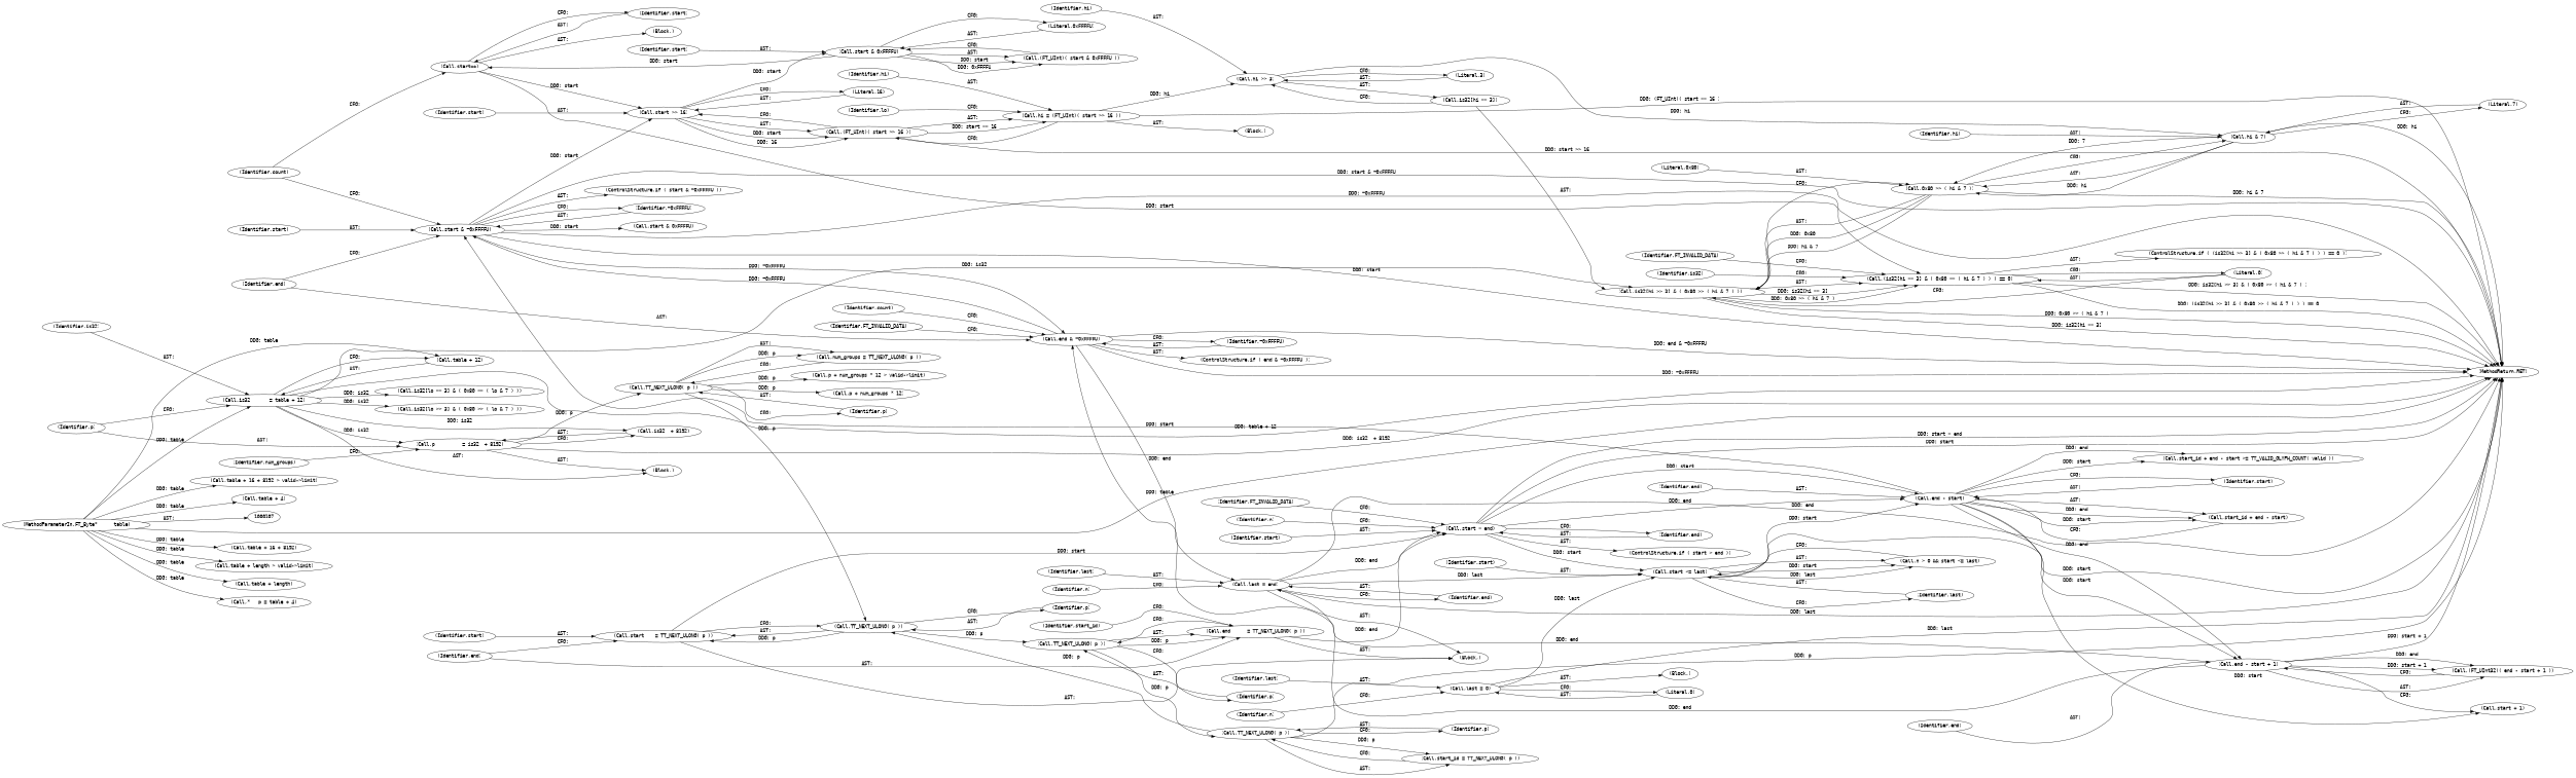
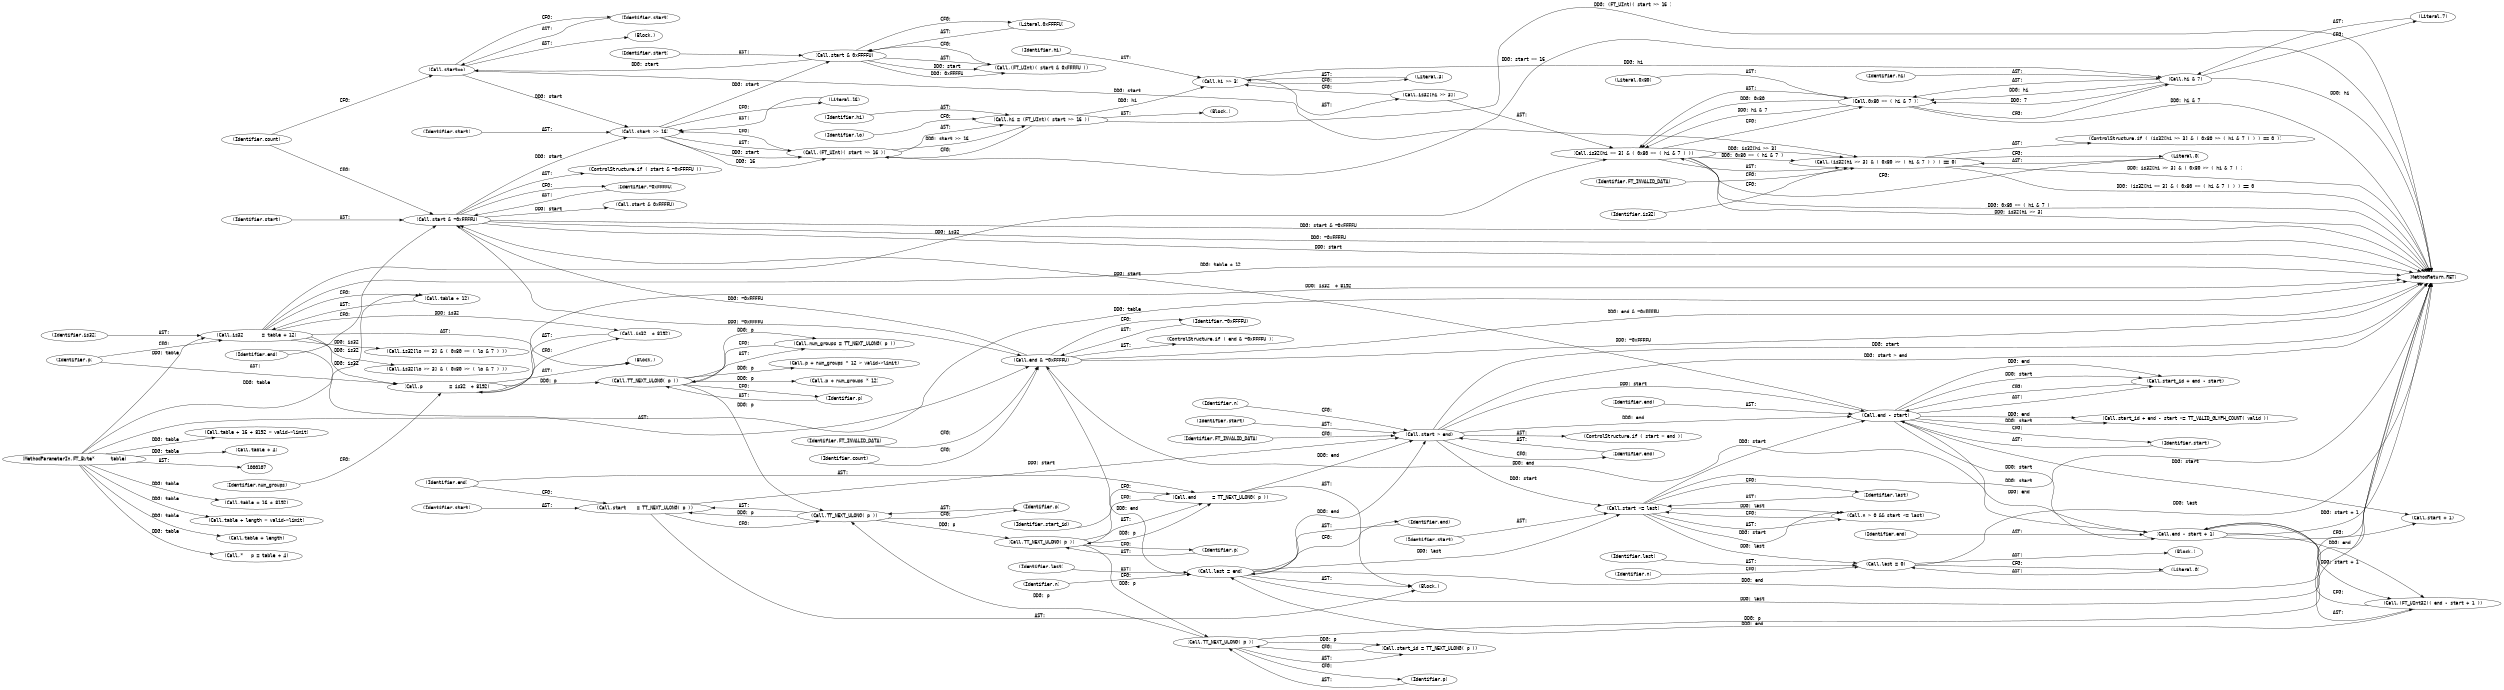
  digraph {
    fontname="DejaVu Sans Mono"
    rankdir=LR
    node [fontname="DejaVu Sans Mono"]
    edge [fontname="DejaVu Sans Mono"]
    n1 [label="(Call,is32[hi >> 3] & ( 0x80 >> ( hi & 7 ) ))"]
    n2 [label="(Call,0x80 >> ( hi & 7 ))"]
    n3 [label="(Call,(is32[hi >> 3] & ( 0x80 >> ( hi & 7 ) ) ) == 0)"]
    n4 [label="(MethodReturn,RET)"]
    n5 [label="(Call,hi & 7)"]
    n6 [label="(ControlStructure,if ( (is32[hi >> 3] & ( 0x80 >> ( hi & 7 ) ) ) == 0 ))"]
    n7 [label="(Literal,0)"]
    n8 [label="(Call,is32       = table + 12)"]
    n9 [label="(Call,p          = is32  + 8192)"]
    n10 [label="(Call,is32[lo >> 3] & ( 0x80 >> ( lo & 7 ) ))"]
    n11 [label="(Block,)"]
    n12 [label="(Call,is32[lo >> 3] & ( 0x80 >> ( lo & 7 ) ))"]
    n13 [label="(Call,is32  + 8192)"]
    n14 [label="(Call,table + 12)"]
    n15 [label="(Call,TT_NEXT_ULONG( p ))"]
    n16 [label="(MethodParameterIn,FT_Byte*      table)"]
    n17 [label="(Call,table + 16 + 8192)"]
    n18 [label="(Call,table + length > valid->limit)"]
    n19 [label="(Call,table + length)"]
    n20 [label="(Call,*   p = table + 4)"]
    n21 [label="(Call,table + 16 + 8192 > valid->limit)"]
    n22 [label="(Call,table + 4)"]
    1000107
    n24 [label="(Literal,7)"]
    n25 [label="(Call,hi >> 3)"]
    n26 [label="(Call,is32[hi >> 3])"]
    n27 [label="(Literal,3)"]
    n28 [label="(Call,hi = (FT_UInt)( start >> 16 ))"]
    n29 [label="(Call,(FT_UInt)( start >> 16 ))"]
    n30 [label="(Block,)"]
    n31 [label="(Call,start >> 16)"]
    n32 [label="(Call,start & 0xFFFFU)"]
    n33 [label="(Literal,16)"]
    n34 [label="(Call,start++)"]
    n35 [label="(Call,(FT_UInt)( start & 0xFFFFU ))"]
    n36 [label="(Literal,0xFFFFU)"]
    n37 [label="(Block,)"]
    n38 [label="(Identifier,start)"]
    n39 [label="(Call,start & ~0xFFFFU)"]
    n40 [label="(Call,end & ~0xFFFFU)"]
    n41 [label="(ControlStructure,if ( start & ~0xFFFFU ))"]
    n42 [label="(Call,start & 0xFFFFU)"]
    n43 [label="(Identifier,~0xFFFFU)"]
    n44 [label="(Call,last = end)"]
    n45 [label="(ControlStructure,if ( end & ~0xFFFFU ))"]
    n46 [label="(Identifier,~0xFFFFU)"]
    n47 [label="(Call,end - start)"]
    n48 [label="(Call,end - start + 1)"]
    n49 [label="(Call,start_id + end - start)"]
    n50 [label="(Call,start_id + end - start >= TT_VALID_GLYPH_COUNT( valid ))"]
    n51 [label="(Identifier,start)"]
    n52 [label="(Call,start + 1)"]
    n53 [label="(Call,(FT_UInt32)( end - start + 1 ))"]
    n54 [label="(Call,start > end)"]
    n55 [label="(Call,start <= last)"]
    n56 [label="(Identifier,end)"]
    n57 [label="(ControlStructure,if ( start > end ))"]
    n58 [label="(Call,n > 0 && start <= last)"]
    n59 [label="(Identifier,last)"]
    n60 [label="(Block,)"]
    n61 [label="(Identifier,end)"]
    n62 [label="(Call,start    = TT_NEXT_ULONG( p ))"]
    n63 [label="(Call,TT_NEXT_ULONG( p ))"]
    n64 [label="(Call,TT_NEXT_ULONG( p ))"]
    n65 [label="(Identifier,p)"]
    n66 [label="(Call,TT_NEXT_ULONG( p ))"]
    n67 [label="(Call,end      = TT_NEXT_ULONG( p ))"]
    n68 [label="(Identifier,p)"]
    n69 [label="(Identifier,p)"]
    n70 [label="(Call,start_id = TT_NEXT_ULONG( p ))"]
    n71 [label="(Identifier,p)"]
    n72 [label="(Call,num_groups = TT_NEXT_ULONG( p ))"]
    n73 [label="(Call,p + num_groups * 12 > valid->limit)"]
    n74 [label="(Call,p + num_groups * 12)"]
    n75 [label="(Call,last = 0)"]
    n76 [label="(Literal,0)"]
    n77 [label="(Block,)"]
    n78 [label="(Identifier,FT_INVALID_DATA)"]
    n79 [label="(Identifier,last)"]
    n80 [label="(Identifier,hi)"]
    n81 [label="(Identifier,hi)"]
    n82 [label="(Identifier,hi)"]
    n83 [label="(Identifier,start)"]
    n84 [label="(Identifier,start)"]
    n85 [label="(Identifier,start)"]
    n86 [label="(Identifier,start)"]
    n87 [label="(Identifier,end)"]
    n88 [label="(Identifier,is32)"]
    n89 [label="(Identifier,end)"]
    n90 [label="(Literal,0x80)"]
    n91 [label="(Identifier,FT_INVALID_DATA)"]
    n92 [label="(Identifier,n)"]
    n93 [label="(Identifier,count)"]
    n94 [label="(Identifier,start)"]
    n95 [label="(Identifier,n)"]
    n96 [label="(Identifier,is32)"]
    n97 [label="(Identifier,n)"]
    n98 [label="(Identifier,end)"]
    n99 [label="(Identifier,num_groups)"]
    n100 [label="(Identifier,lo)"]
    n101 [label="(Identifier,p)"]
    n102 [label="(Identifier,start)"]
    n103 [label="(Identifier,FT_INVALID_DATA)"]
    n104 [label="(Identifier,last)"]
    n105 [label="(Identifier,end)"]
    n106 [label="(Identifier,count)"]
    n107 [label="(Identifier,start_id)"]
    n1 -> n2 [label="CFG: "]
    n1 -> n3 [label="AST: "]
    n1 -> n3 [label="DDG: is32[hi >> 3]"]
    n1 -> n3 [label="DDG: 0x80 >> ( hi & 7 )"]
    n1 -> n4 [label="DDG: 0x80 >> ( hi & 7 )"]
    n1 -> n4 [label="DDG: is32[hi >> 3]"]
    n2 -> n1 [label="AST: "]
    n2 -> n1 [label="DDG: 0x80"]
    n2 -> n1 [label="DDG: hi & 7"]
    n2 -> n4 [label="DDG: hi & 7"]
    n2 -> n5 [label="CFG: "]
    n3 -> n4 [label="DDG: is32[hi >> 3] & ( 0x80 >> ( hi & 7 ) )"]
    n3 -> n4 [label="DDG: (is32[hi >> 3] & ( 0x80 >> ( hi & 7 ) ) ) == 0"]
    n3 -> n6 [label="AST: "]
    n3 -> n7 [label="CFG: "]
    n5 -> n2 [label="AST: "]
    n5 -> n2 [label="DDG: hi"]
    n5 -> n2 [label="DDG: 7"]
    n5 -> n4 [label="DDG: hi"]
    n5 -> n24 [label="CFG: "]
    n7 -> n1 [label="CFG: "]
    n7 -> n3 [label="AST: "]
    n8 -> n1 [label="DDG: is32"]
    n8 -> n4 [label="DDG: table + 12"]
    n8 -> n9 [label="DDG: is32"]
    n8 -> n10 [label="DDG: is32"]
    n8 -> n11 [label="AST: "]
    n8 -> n12 [label="DDG: is32"]
    n8 -> n13 [label="DDG: is32"]
    n8 -> n14 [label="CFG: "]
    n9 -> n4 [label="DDG: is32  + 8192"]
    n9 -> n11 [label="AST: "]
    n9 -> n13 [label="CFG: "]
    n9 -> n15 [label="DDG: p"]
    n13 -> n9 [label="AST: "]
    n14 -> n8 [label="AST: "]
    n15 -> n63 [label="DDG: p"]
    n15 -> n71 [label="CFG: "]
    n15 -> n72 [label="AST: "]
    n15 -> n72 [label="DDG: p"]
    n15 -> n73 [label="DDG: p"]
    n15 -> n74 [label="DDG: p"]
    n16 -> n4 [label="DDG: table"]
    n16 -> n8 [label="DDG: table"]
    n16 -> n14 [label="DDG: table"]
    n16 -> n17 [label="DDG: table"]
    n16 -> n18 [label="DDG: table"]
    n16 -> n19 [label="DDG: table"]
    n16 -> n20 [label="DDG: table"]
    n16 -> n21 [label="DDG: table"]
    n16 -> n22 [label="DDG: table"]
    n16 -> 1000107 [label="AST: "]
    n24 -> n5 [label="AST: "]
    n25 -> n5 [label="DDG: hi"]
    n25 -> n26 [label="AST: "]
    n25 -> n27 [label="CFG: "]
    n26 -> n1 [label="AST: "]
    n26 -> n25 [label="CFG: "]
    n27 -> n25 [label="AST: "]
    n28 -> n4 [label="DDG: (FT_UInt)( start >> 16 )"]
    n28 -> n25 [label="DDG: hi"]
    n28 -> n29 [label="CFG: "]
    n28 -> n30 [label="AST: "]
    n29 -> n4 [label="DDG: start >> 16"]
    n29 -> n28 [label="AST: "]
    n29 -> n28 [label="DDG: start >> 16"]
    n29 -> n31 [label="CFG: "]
    n31 -> n29 [label="AST: "]
    n31 -> n29 [label="DDG: start"]
    n31 -> n29 [label="DDG: 16"]
    n31 -> n32 [label="DDG: start"]
    n31 -> n33 [label="CFG: "]
    n32 -> n34 [label="DDG: start"]
    n32 -> n35 [label="AST: "]
    n32 -> n35 [label="DDG: start"]
    n32 -> n35 [label="DDG: 0xFFFFU"]
    n32 -> n36 [label="CFG: "]
    n33 -> n31 [label="AST: "]
    n34 -> n3 [label="DDG: start"]
    n34 -> n31 [label="DDG: start"]
    n34 -> n37 [label="AST: "]
    n34 -> n38 [label="CFG: "]
    n35 -> n32 [label="CFG: "]
    n36 -> n32 [label="AST: "]
    n38 -> n34 [label="AST: "]
    n39 -> n4 [label="DDG: start & ~0xFFFFU"]
    n39 -> n4 [label="DDG: ~0xFFFFU"]
    n39 -> n4 [label="DDG: start"]
    n39 -> n31 [label="DDG: start"]
    n39 -> n40 [label="DDG: ~0xFFFFU"]
    n39 -> n41 [label="AST: "]
    n39 -> n42 [label="DDG: start"]
    n39 -> n43 [label="CFG: "]
    n40 -> n4 [label="DDG: end & ~0xFFFFU"]
    n40 -> n4 [label="DDG: ~0xFFFFU"]
    n40 -> n39 [label="DDG: ~0xFFFFU"]
    n40 -> n44 [label="DDG: end"]
    n40 -> n45 [label="AST: "]
    n40 -> n46 [label="CFG: "]
    n43 -> n39 [label="AST: "]
    n44 -> n4 [label="DDG: end"]
    n44 -> n4 [label="DDG: last"]
    n44 -> n54 [label="DDG: end"]
    n44 -> n55 [label="DDG: last"]
    n44 -> n60 [label="AST: "]
    n44 -> n61 [label="CFG: "]
    n46 -> n40 [label="AST: "]
    n47 -> n39 [label="DDG: start"]
    n47 -> n48 [label="DDG: end"]
    n47 -> n48 [label="DDG: start"]
    n47 -> n49 [label="AST: "]
    n47 -> n49 [label="DDG: end"]
    n47 -> n49 [label="DDG: start"]
    n47 -> n50 [label="DDG: end"]
    n47 -> n50 [label="DDG: start"]
    n47 -> n51 [label="CFG: "]
    n47 -> n52 [label="DDG: start"]
    n48 -> n4 [label="DDG: start + 1"]
    n48 -> n40 [label="DDG: end"]
-   n48 -> n44 [label="DDG: end"]
+   n53 -> n44 [label="DDG: end"]
    n48 -> n52 [label="CFG: "]
    n48 -> n53 [label="AST: "]
    n48 -> n53 [label="DDG: end"]
    n48 -> n53 [label="DDG: start + 1"]
    n49 -> n47 [label="CFG: "]
    n51 -> n47 [label="AST: "]
    n53 -> n48 [label="CFG: "]
    n54 -> n4 [label="DDG: start"]
    n54 -> n4 [label="DDG: start > end"]
    n54 -> n47 [label="DDG: end"]
    n54 -> n47 [label="DDG: start"]
    n54 -> n55 [label="DDG: start"]
    n54 -> n56 [label="CFG: "]
    n54 -> n57 [label="AST: "]
    n55 -> n4 [label="DDG: start"]
    n55 -> n47 [label="DDG: start"]
    n55 -> n58 [label="AST: "]
    n55 -> n58 [label="DDG: start"]
    n55 -> n58 [label="DDG: last"]
    n55 -> n59 [label="CFG: "]
    n56 -> n54 [label="AST: "]
    n58 -> n55 [label="CFG: "]
    n59 -> n55 [label="AST: "]
    n61 -> n44 [label="AST: "]
    n62 -> n54 [label="DDG: start"]
    n62 -> n60 [label="AST: "]
    n62 -> n63 [label="CFG: "]
    n63 -> n62 [label="AST: "]
    n63 -> n62 [label="DDG: p"]
    n63 -> n64 [label="DDG: p"]
    n63 -> n65 [label="CFG: "]
    n64 -> n66 [label="DDG: p"]
    n64 -> n67 [label="AST: "]
    n64 -> n67 [label="DDG: p"]
    n64 -> n68 [label="CFG: "]
    n65 -> n63 [label="AST: "]
    n66 -> n4 [label="DDG: p"]
    n66 -> n63 [label="DDG: p"]
    n66 -> n69 [label="CFG: "]
    n66 -> n70 [label="AST: "]
    n66 -> n70 [label="DDG: p"]
    n67 -> n54 [label="DDG: end"]
    n67 -> n60 [label="AST: "]
    n67 -> n64 [label="CFG: "]
    n68 -> n64 [label="AST: "]
    n69 -> n66 [label="AST: "]
    n70 -> n66 [label="CFG: "]
    n71 -> n15 [label="AST: "]
    n72 -> n15 [label="CFG: "]
    n75 -> n4 [label="DDG: last"]
-   n75 -> n55 [label="DDG: last"]
+   n55 -> n75 [label="DDG: last"]
    n75 -> n76 [label="CFG: "]
    n75 -> n77 [label="AST: "]
    n76 -> n75 [label="AST: "]
    n78 -> n3 [label="CFG: "]
    n79 -> n44 [label="AST: "]
    n80 -> n5 [label="AST: "]
    n81 -> n25 [label="AST: "]
    n82 -> n28 [label="AST: "]
    n83 -> n31 [label="AST: "]
    n84 -> n62 [label="AST: "]
    n85 -> n39 [label="AST: "]
    n86 -> n32 [label="AST: "]
    n87 -> n48 [label="AST: "]
    n88 -> n3 [label="CFG: "]
    n89 -> n62 [label="CFG: "]
    n89 -> n67 [label="AST: "]
    n90 -> n2 [label="AST: "]
    n91 -> n40 [label="CFG: "]
    n92 -> n54 [label="CFG: "]
    n93 -> n40 [label="CFG: "]
    n94 -> n55 [label="AST: "]
    n95 -> n75 [label="CFG: "]
    n96 -> n8 [label="AST: "]
    n97 -> n44 [label="CFG: "]
    n98 -> n47 [label="AST: "]
    n99 -> n9 [label="CFG: "]
    n100 -> n28 [label="CFG: "]
    n101 -> n8 [label="CFG: "]
    n101 -> n9 [label="AST: "]
    n102 -> n54 [label="AST: "]
    n103 -> n54 [label="CFG: "]
    n104 -> n75 [label="AST: "]
    n105 -> n39 [label="CFG: "]
    n105 -> n40 [label="AST: "]
    n106 -> n34 [label="CFG: "]
    n106 -> n39 [label="CFG: "]
    n107 -> n67 [label="CFG: "]
  }
